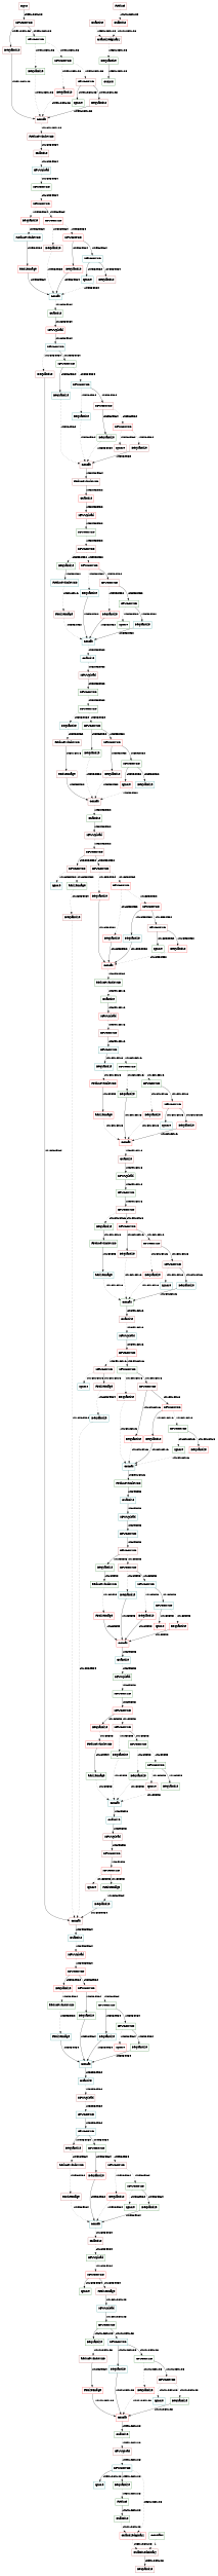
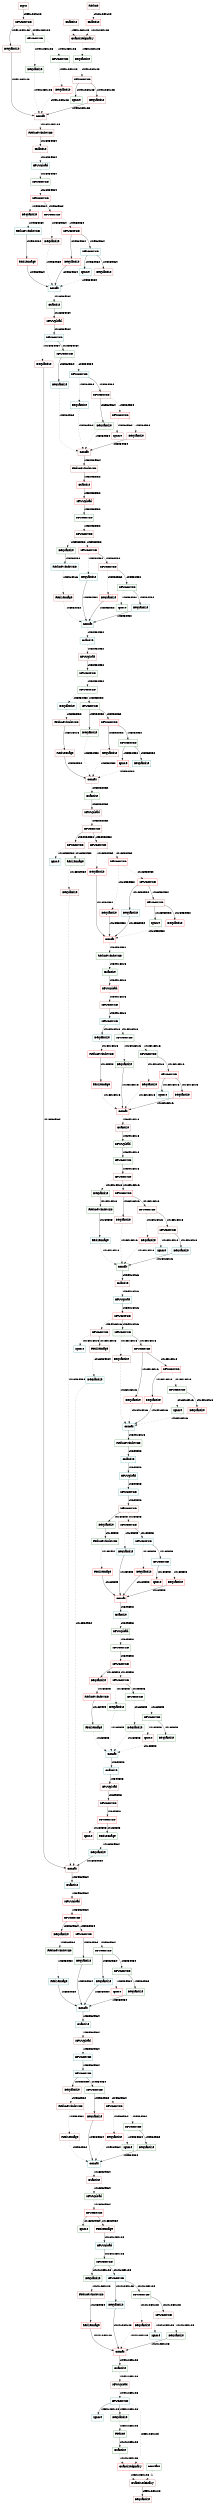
  digraph {
    node [color=darkgreen shape=record]
    edge [style=solid]
    n1 [color=brown label="{Input}"]
    n2 [color=brown label="{KPUConv2D}"]
    n3 [color=brown label="{Dequantize}"]
    n4 [label="{KPUConv2D}"]
    n5 [color=brown label="{Concat}"]
    n6 [label="{Dequantize}"]
    n7 [label="{KPUConv2D}"]
    n8 [color=brown label="{ReduceWindow2D}"]
    n9 [color=red label="{Dequantize}"]
    n10 [color=brown label="{KPUConv2D}"]
    n11 [label="{Ignore}"]
    n12 [color=brown label="{Dequantize}"]
    n13 [color=brown label="{Quantize}"]
    n14 [color=teal label="{KPUUpload}"]
    n15 [label="{KPUConv2D}"]
    n16 [color=red label="{KPUConv2D}"]
    n17 [color=red label="{Dequantize}"]
    n18 [color=red label="{KPUConv2D}"]
    n19 [color=teal label="{ReduceWindow2D}"]
    n20 [color=brown label="{Dequantize}"]
    n21 [color=red label="{KPUConv2D}"]
    n22 [color=red label="{ResizeImage}"]
    n23 [color=teal label="{Concat}"]
    n24 [label="{Quantize}"]
    n25 [color=red label="{Dequantize}"]
    n26 [color=teal label="{KPUConv2D}"]
    n27 [color=teal label="{Ignore}"]
    n28 [color=brown label="{Dequantize}"]
    n29 [color=red label="{KPUUpload}"]
    n30 [color=teal label="{KPUConv2D}"]
    n31 [color=brown label="{Dequantize}"]
    n32 [label="{KPUConv2D}"]
    n33 [color=brown label="{Concat}"]
    n34 [color=teal label="{Dequantize}"]
    n35 [color=teal label="{KPUConv2D}"]
    n36 [color=teal label="{Quantize}"]
    n37 [color=brown label="{Concat}"]
    n38 [color=teal label="{Dequantize}"]
    n39 [color=brown label="{KPUConv2D}"]
    n40 [color=brown label="{ReduceWindow2D}"]
    n41 [label="{Dequantize}"]
    n42 [color=red label="{KPUConv2D}"]
    n43 [color=brown label="{Ignore}"]
    n44 [color=brown label="{Dequantize}"]
    n45 [color=red label="{Quantize}"]
    n46 [color=red label="{KPUUpload}"]
    n47 [label="{KPUConv2D}"]
    n48 [color=brown label="{KPUConv2D}"]
    n49 [label="{Dequantize}"]
    n50 [color=red label="{KPUConv2D}"]
    n51 [color=teal label="{ReduceWindow2D}"]
    n52 [color=teal label="{Dequantize}"]
    n53 [color=brown label="{KPUConv2D}"]
    n54 [color=brown label="{ResizeImage}"]
    n55 [color=teal label="{Concat}"]
    n56 [color=teal label="{Quantize}"]
    n57 [color=red label="{Dequantize}"]
    n58 [label="{KPUConv2D}"]
    n59 [label="{Ignore}"]
    n60 [color=teal label="{Dequantize}"]
    n61 [color=brown label="{KPUUpload}"]
    n62 [label="{KPUConv2D}"]
    n63 [label="{KPUConv2D}"]
    n64 [color=teal label="{Dequantize}"]
    n65 [label="{KPUConv2D}"]
    n66 [color=brown label="{ReduceWindow2D}"]
    n67 [label="{Dequantize}"]
    n68 [color=red label="{KPUConv2D}"]
    n69 [color=brown label="{ResizeImage}"]
    n70 [color=brown label="{Concat}"]
    n71 [label="{Quantize}"]
    n72 [color=brown label="{Dequantize}"]
    n73 [label="{KPUConv2D}"]
    n74 [color=red label="{Ignore}"]
    n75 [color=teal label="{Dequantize}"]
    n76 [color=brown label="{KPUUpload}"]
    n77 [color=brown label="{KPUConv2D}"]
    n78 [color=brown label="{KPUConv2D}"]
    n79 [color=brown label="{KPUConv2D}"]
    n80 [color=teal label="{Ignore}"]
    n81 [label="{ResizeImage}"]
    n82 [color=red label="{Dequantize}"]
    n83 [color=red label="{KPUConv2D}"]
    n84 [color=brown label="{Dequantize}"]
    n85 [color=red label="{Concat}"]
    n86 [color=red label="{Dequantize}"]
    n87 [color=red label="{KPUConv2D}"]
    n88 [label="{ReduceWindow2D}"]
    n89 [color=teal label="{Dequantize}"]
    n90 [color=brown label="{KPUConv2D}"]
    n91 [label="{Ignore}"]
    n92 [color=red label="{Dequantize}"]
    n93 [label="{Quantize}"]
    n94 [color=red label="{KPUUpload}"]
    n95 [color=brown label="{KPUConv2D}"]
    n96 [color=teal label="{KPUConv2D}"]
    n97 [color=teal label="{Dequantize}"]
    n98 [label="{KPUConv2D}"]
    n99 [color=red label="{ReduceWindow2D}"]
    n100 [label="{Dequantize}"]
    n101 [label="{KPUConv2D}"]
    n102 [color=red label="{ResizeImage}"]
    n103 [color=red label="{Concat}"]
    n104 [color=brown label="{Quantize}"]
    n105 [color=red label="{Dequantize}"]
    n106 [color=red label="{KPUConv2D}"]
    n107 [color=teal label="{Ignore}"]
    n108 [color=red label="{Dequantize}"]
    n109 [label="{KPUUpload}"]
    n110 [label="{KPUConv2D}"]
    n111 [color=brown label="{KPUConv2D}"]
    n112 [label="{Dequantize}"]
    n113 [color=red label="{KPUConv2D}"]
    n114 [label="{ReduceWindow2D}"]
    n115 [color=brown label="{Dequantize}"]
    n116 [color=brown label="{KPUConv2D}"]
    n117 [color=teal label="{ResizeImage}"]
    n118 [label="{Concat}"]
    n119 [color=brown label="{Quantize}"]
    n120 [color=red label="{Dequantize}"]
    n121 [color=brown label="{KPUConv2D}"]
    n122 [color=teal label="{Ignore}"]
    n123 [color=teal label="{Dequantize}"]
    n124 [color=teal label="{KPUUpload}"]
    n125 [color=red label="{KPUConv2D}"]
    n126 [color=brown label="{KPUConv2D}"]
    n127 [label="{KPUConv2D}"]
    n128 [color=teal label="{Ignore}"]
    n129 [color=brown label="{ResizeImage}"]
    n130 [color=brown label="{Dequantize}"]
    n131 [color=brown label="{KPUConv2D}"]
    n132 [color=teal label="{Dequantize}"]
    n133 [color=teal label="{Concat}"]
    n134 [color=red label="{Dequantize}"]
    n135 [color=red label="{KPUConv2D}"]
    n136 [label="{ReduceWindow2D}"]
    n137 [color=red label="{Dequantize}"]
    n138 [label="{KPUConv2D}"]
    n139 [label="{Ignore}"]
    n140 [color=red label="{Dequantize}"]
    n141 [color=teal label="{Quantize}"]
    n142 [color=teal label="{KPUUpload}"]
    n143 [color=teal label="{KPUConv2D}"]
    n144 [color=brown label="{KPUConv2D}"]
    n145 [label="{Dequantize}"]
    n146 [color=brown label="{KPUConv2D}"]
    n147 [label="{ReduceWindow2D}"]
    n148 [color=teal label="{Dequantize}"]
    n149 [color=teal label="{KPUConv2D}"]
    n150 [color=red label="{ResizeImage}"]
    n151 [color=red label="{Concat}"]
    n152 [color=teal label="{Quantize}"]
    n153 [color=red label="{Dequantize}"]
    n154 [color=teal label="{KPUConv2D}"]
    n155 [color=red label="{Ignore}"]
    n156 [color=red label="{Dequantize}"]
    n157 [label="{KPUUpload}"]
    n158 [label="{KPUConv2D}"]
    n159 [color=red label="{KPUConv2D}"]
    n160 [color=red label="{Dequantize}"]
    n161 [color=brown label="{KPUConv2D}"]
    n162 [color=red label="{ReduceWindow2D}"]
    n163 [label="{Dequantize}"]
    n164 [label="{KPUConv2D}"]
    n165 [label="{ResizeImage}"]
    n166 [color=teal label="{Concat}"]
    n167 [color=teal label="{Quantize}"]
    n168 [label="{Dequantize}"]
    n169 [label="{KPUConv2D}"]
    n170 [color=brown label="{Ignore}"]
    n171 [label="{Dequantize}"]
    n172 [color=brown label="{KPUUpload}"]
    n173 [color=brown label="{KPUConv2D}"]
    n174 [color=red label="{KPUConv2D}"]
    n175 [color=brown label="{Ignore}"]
    n176 [label="{ResizeImage}"]
    n177 [color=teal label="{Dequantize}"]
    n178 [color=red label="{KPUUpload}"]
    n179 [color=red label="{KPUConv2D}"]
    n180 [color=red label="{Dequantize}"]
    n181 [color=red label="{KPUConv2D}"]
    n182 [label="{ReduceWindow2D}"]
    n183 [label="{Dequantize}"]
    n184 [label="{KPUConv2D}"]
    n185 [color=teal label="{ResizeImage}"]
    n186 [color=teal label="{Concat}"]
    n187 [color=teal label="{Quantize}"]
    n188 [color=teal label="{Dequantize}"]
    n189 [label="{KPUConv2D}"]
    n190 [color=red label="{Ignore}"]
    n191 [label="{Dequantize}"]
    n192 [color=brown label="{KPUUpload}"]
    n193 [color=teal label="{KPUConv2D}"]
    n194 [color=teal label="{KPUConv2D}"]
    n195 [color=brown label="{Dequantize}"]
    n196 [label="{KPUConv2D}"]
    n197 [color=brown label="{ReduceWindow2D}"]
    n198 [color=red label="{Dequantize}"]
    n199 [color=brown label="{KPUConv2D}"]
    n200 [color=brown label="{ResizeImage}"]
    n201 [color=teal label="{Concat}"]
    n202 [color=brown label="{Quantize}"]
    n203 [color=red label="{Dequantize}"]
    n204 [label="{KPUConv2D}"]
    n205 [label="{Ignore}"]
    n206 [label="{Dequantize}"]
    n207 [label="{KPUUpload}"]
    n208 [color=red label="{KPUConv2D}"]
    n209 [label="{Ignore}"]
    n210 [color=brown label="{ResizeImage}"]
    n211 [color=teal label="{KPUUpload}"]
    n212 [label="{KPUConv2D}"]
    n213 [label="{Dequantize}"]
    n214 [color=teal label="{KPUConv2D}"]
    n215 [color=brown label="{ReduceWindow2D}"]
    n216 [color=teal label="{Dequantize}"]
    n217 [label="{KPUConv2D}"]
    n218 [color=red label="{ResizeImage}"]
    n219 [color=red label="{Concat}"]
    n220 [label="{Quantize}"]
    n221 [color=red label="{Dequantize}"]
    n222 [color=brown label="{KPUConv2D}"]
    n223 [color=teal label="{Ignore}"]
    n224 [label="{Dequantize}"]
    n225 [color=brown label="{KPUUpload}"]
    n226 [color=teal label="{KPUConv2D}"]
    n227 [color=teal label="{Ignore}"]
    n228 [label="{Dequantize}"]
    n229 [color=red label="{QuantizedBinary}"]
    n230 [label="{Reduce}"]
    n231 [color=brown label="{QuantizedBinary}"]
    n232 [label="{Quantize}"]
    n233 [color=brown label="{Dequantize}"]
    n234 [label="{Constant}"]
    n235 [color=brown label="{Quantize}"]
    n236 [color=brown label="{QuantizedBinary}"]
    n237 [color=brown label="{Reduce}"]
    n238 [color=red label="{Quantize}"]
    n239 [label="{Dequantize}"]
-   n240 [label="{Output}"]
    n1 -> n2 [label="1x3x128x128"]
    n2 -> n3 [label="1x4x128x128"]
    n2 -> n4 [label="1x4x128x128"]
    n3 -> n5 [label="1x4x128x128"]
    n4 -> n6 [label="1x4x128x128" style=dotted]
    n4 -> n7 [label="1x4x128x128" style=dotted]
    n5 -> n8 [label="1x16x128x128" style=dotted]
    n6 -> n5 [label="1x4x128x128" style=dotted]
    n7 -> n9 [label="1x4x128x128" style=dotted]
    n7 -> n10 [label="1x4x128x128" style=dotted]
    n8 -> n13 [label="1x16x64x64"]
    n9 -> n5 [label="1x4x128x128" style=dotted]
    n10 -> n11 [label="1x4x128x128"]
    n10 -> n12 [label="1x4x128x128"]
    n12 -> n5 [label="1x4x128x128"]
    n13 -> n14 [label="1x16x64x64" style=dotted]
    n14 -> n15 [label="1x16x64x64" style=dotted]
    n15 -> n16 [label="1x16x64x64" style=dotted]
    n16 -> n17 [label="1x4x64x64" style=dotted]
    n16 -> n18 [label="1x4x64x64"]
    n17 -> n19 [label="1x4x64x64" style=dotted]
    n18 -> n20 [label="1x4x64x64" style=dotted]
    n18 -> n21 [label="1x4x64x64" style=dotted]
    n19 -> n22 [label="1x4x32x32"]
    n20 -> n23 [label="1x4x64x64" style=dotted]
    n21 -> n25 [label="1x4x64x64"]
    n21 -> n26 [label="1x4x64x64"]
    n22 -> n23 [label="1x4x64x64"]
    n23 -> n24 [label="1x16x64x64" style=dotted]
    n24 -> n29 [label="1x16x64x64"]
    n25 -> n23 [label="1x4x64x64"]
    n26 -> n27 [label="1x4x64x64"]
    n26 -> n28 [label="1x4x64x64"]
    n28 -> n23 [label="1x4x64x64" style=dotted]
    n29 -> n30 [label="1x16x64x64"]
    n30 -> n31 [label="1x16x64x64" style=dotted]
    n30 -> n32 [label="1x16x64x64"]
    n31 -> n33 [label="1x16x64x64"]
    n32 -> n34 [label="1x8x64x64"]
    n32 -> n35 [label="1x8x64x64" style=dotted]
    n33 -> n36 [label="1x64x64x64"]
    n34 -> n37 [label="1x8x64x64" style=dotted]
    n35 -> n38 [label="1x8x64x64" style=dotted]
    n35 -> n39 [label="1x8x64x64"]
    n36 -> n178 [label="1x64x64x64" style=dotted]
    n37 -> n40 [label="1x32x64x64"]
    n38 -> n37 [label="1x8x64x64" style=dotted]
    n39 -> n41 [label="1x8x64x64"]
    n39 -> n42 [label="1x8x64x64" style=dotted]
    n40 -> n45 [label="1x32x32x32"]
    n41 -> n37 [label="1x8x64x64" style=dotted]
    n42 -> n43 [label="1x8x64x64" style=dotted]
    n42 -> n44 [label="1x8x64x64" style=dotted]
    n44 -> n37 [label="1x8x64x64"]
    n45 -> n46 [label="1x32x32x32"]
    n46 -> n47 [label="1x32x32x32"]
    n47 -> n48 [label="1x32x32x32" style=dotted]
    n48 -> n49 [label="1x8x32x32" style=dotted]
    n48 -> n50 [label="1x8x32x32" style=dotted]
    n49 -> n51 [label="1x8x32x32"]
    n50 -> n52 [label="1x8x32x32" style=dotted]
    n50 -> n53 [label="1x8x32x32"]
    n51 -> n54 [label="1x8x16x16" style=dotted]
    n52 -> n55 [label="1x8x32x32"]
    n53 -> n57 [label="1x8x32x32" style=dotted]
    n53 -> n58 [label="1x8x32x32"]
    n54 -> n55 [label="1x8x32x32" style=dotted]
    n55 -> n56 [label="1x32x32x32" style=dotted]
    n56 -> n61 [label="1x32x32x32" style=dotted]
    n57 -> n55 [label="1x8x32x32"]
    n58 -> n59 [label="1x8x32x32" style=dotted]
    n58 -> n60 [label="1x8x32x32"]
    n60 -> n55 [label="1x8x32x32"]
    n61 -> n62 [label="1x32x32x32"]
    n62 -> n63 [label="1x32x32x32" style=dotted]
    n63 -> n64 [label="1x8x32x32" style=dotted]
    n63 -> n65 [label="1x8x32x32" style=dotted]
    n64 -> n66 [label="1x8x32x32" style=dotted]
    n65 -> n67 [label="1x8x32x32"]
    n65 -> n68 [label="1x8x32x32"]
    n66 -> n69 [label="1x8x16x16"]
    n67 -> n70 [label="1x8x32x32" style=dotted]
    n68 -> n72 [label="1x8x32x32"]
    n68 -> n73 [label="1x8x32x32"]
    n69 -> n70 [label="1x8x32x32"]
    n70 -> n71 [label="1x32x32x32" style=dotted]
    n71 -> n76 [label="1x32x32x32"]
    n72 -> n70 [label="1x8x32x32" style=dotted]
    n73 -> n74 [label="1x8x32x32"]
    n73 -> n75 [label="1x8x32x32"]
    n75 -> n70 [label="1x8x32x32" style=dotted]
    n76 -> n77 [label="1x32x32x32" style=dotted]
    n77 -> n78 [label="1x32x32x32"]
    n77 -> n79 [label="1x32x32x32"]
    n78 -> n80 [label="1x16x32x32" style=dotted]
    n78 -> n81 [label="1x16x32x32" style=dotted]
    n79 -> n82 [label="1x16x32x32" style=dotted]
    n79 -> n83 [label="1x16x32x32" style=dotted]
    n81 -> n84 [label="1x16x64x64" style=dotted]
    n82 -> n85 [label="1x16x32x32"]
    n83 -> n86 [label="1x16x32x32" style=dotted]
    n83 -> n87 [label="1x16x32x32" style=dotted]
    n84 -> n33 [label="1x16x64x64" style=dotted]
    n85 -> n88 [label="1x64x32x32" style=dotted]
    n86 -> n85 [label="1x16x32x32"]
    n87 -> n89 [label="1x16x32x32"]
    n87 -> n90 [label="1x16x32x32"]
    n88 -> n93 [label="1x64x16x16" style=dotted]
    n89 -> n85 [label="1x16x32x32"]
    n90 -> n91 [label="1x16x32x32"]
    n90 -> n92 [label="1x16x32x32"]
    n92 -> n85 [label="1x16x32x32" style=dotted]
    n93 -> n94 [label="1x64x16x16"]
    n94 -> n95 [label="1x64x16x16" style=dotted]
    n95 -> n96 [label="1x64x16x16"]
    n96 -> n97 [label="1x16x16x16"]
    n96 -> n98 [label="1x16x16x16" style=dotted]
    n97 -> n99 [label="1x16x16x16" style=dotted]
    n98 -> n100 [label="1x16x16x16" style=dotted]
    n98 -> n101 [label="1x16x16x16" style=dotted]
    n99 -> n102 [label="1x16x8x8"]
    n100 -> n103 [label="1x16x16x16"]
    n101 -> n105 [label="1x16x16x16" style=dotted]
    n101 -> n106 [label="1x16x16x16"]
    n102 -> n103 [label="1x16x16x16" style=dotted]
    n103 -> n104 [label="1x64x16x16" style=dotted]
    n104 -> n109 [label="1x64x16x16"]
    n105 -> n103 [label="1x16x16x16" style=dotted]
    n106 -> n107 [label="1x16x16x16"]
    n106 -> n108 [label="1x16x16x16"]
    n108 -> n103 [label="1x16x16x16"]
    n109 -> n110 [label="1x64x16x16"]
    n110 -> n111 [label="1x64x16x16"]
    n111 -> n112 [label="1x16x16x16" style=dotted]
    n111 -> n113 [label="1x16x16x16"]
    n112 -> n114 [label="1x16x16x16"]
    n113 -> n115 [label="1x16x16x16"]
    n113 -> n116 [label="1x16x16x16"]
    n114 -> n117 [label="1x16x8x8"]
    n115 -> n118 [label="1x16x16x16" style=dotted]
    n116 -> n120 [label="1x16x16x16" style=dotted]
    n116 -> n121 [label="1x16x16x16"]
    n117 -> n118 [label="1x16x16x16" style=dotted]
    n118 -> n119 [label="1x64x16x16"]
    n119 -> n124 [label="1x64x16x16" style=dotted]
    n120 -> n118 [label="1x16x16x16" style=dotted]
    n121 -> n122 [label="1x16x16x16" style=dotted]
    n121 -> n123 [label="1x16x16x16"]
    n123 -> n118 [label="1x16x16x16"]
    n124 -> n125 [label="1x64x16x16"]
    n125 -> n126 [label="1x64x16x16" style=dotted]
    n125 -> n127 [label="1x64x16x16"]
    n126 -> n128 [label="1x16x16x16" style=dotted]
    n126 -> n129 [label="1x16x16x16"]
    n127 -> n130 [label="1x16x16x16" style=dotted]
    n127 -> n131 [label="1x16x16x16"]
    n129 -> n132 [label="1x16x64x64" style=dotted]
    n130 -> n133 [label="1x16x16x16" style=dotted]
    n131 -> n134 [label="1x16x16x16"]
    n131 -> n135 [label="1x16x16x16"]
    n132 -> n33 [label="1x16x64x64" style=dotted]
    n133 -> n136 [label="1x64x16x16"]
    n134 -> n133 [label="1x16x16x16" style=dotted]
    n135 -> n137 [label="1x16x16x16"]
    n135 -> n138 [label="1x16x16x16" style=dotted]
    n136 -> n141 [label="1x64x8x8"]
    n137 -> n133 [label="1x16x16x16"]
    n138 -> n139 [label="1x16x16x16" style=dotted]
    n138 -> n140 [label="1x16x16x16"]
    n140 -> n133 [label="1x16x16x16" style=dotted]
    n141 -> n142 [label="1x64x8x8"]
    n142 -> n143 [label="1x64x8x8"]
    n143 -> n144 [label="1x64x8x8"]
    n144 -> n145 [label="1x16x8x8"]
    n144 -> n146 [label="1x16x8x8" style=dotted]
    n145 -> n147 [label="1x16x8x8"]
    n146 -> n148 [label="1x16x8x8" style=dotted]
    n146 -> n149 [label="1x16x8x8"]
    n147 -> n150 [label="1x16x4x4" style=dotted]
    n148 -> n151 [label="1x16x8x8"]
    n149 -> n153 [label="1x16x8x8" style=dotted]
    n149 -> n154 [label="1x16x8x8"]
    n150 -> n151 [label="1x16x8x8"]
    n151 -> n152 [label="1x64x8x8"]
    n152 -> n157 [label="1x64x8x8" style=dotted]
    n153 -> n151 [label="1x16x8x8"]
    n154 -> n155 [label="1x16x8x8"]
    n154 -> n156 [label="1x16x8x8" style=dotted]
    n156 -> n151 [label="1x16x8x8"]
    n157 -> n158 [label="1x64x8x8" style=dotted]
    n158 -> n159 [label="1x64x8x8"]
    n159 -> n160 [label="1x16x8x8"]
    n159 -> n161 [label="1x16x8x8" style=dotted]
    n160 -> n162 [label="1x16x8x8" style=dotted]
    n161 -> n163 [label="1x16x8x8" style=dotted]
    n161 -> n164 [label="1x16x8x8"]
    n162 -> n165 [label="1x16x4x4"]
    n163 -> n166 [label="1x16x8x8" style=dotted]
    n164 -> n168 [label="1x16x8x8" style=dotted]
    n164 -> n169 [label="1x16x8x8" style=dotted]
    n165 -> n166 [label="1x16x8x8" style=dotted]
    n166 -> n167 [label="1x64x8x8"]
    n167 -> n172 [label="1x64x8x8"]
    n168 -> n166 [label="1x16x8x8" style=dotted]
    n169 -> n170 [label="1x16x8x8" style=dotted]
    n169 -> n171 [label="1x16x8x8"]
    n171 -> n166 [label="1x16x8x8" style=dotted]
    n172 -> n173 [label="1x64x8x8"]
    n173 -> n174 [label="1x64x8x8"]
    n174 -> n175 [label="1x16x8x8" style=dotted]
    n174 -> n176 [label="1x16x8x8"]
    n176 -> n177 [label="1x16x64x64" style=dotted]
    n177 -> n33 [label="1x16x64x64"]
    n178 -> n179 [label="1x64x64x64" style=dotted]
    n179 -> n180 [label="1x8x64x64"]
    n179 -> n181 [label="1x8x64x64"]
    n180 -> n182 [label="1x8x64x64" style=dotted]
    n181 -> n183 [label="1x8x64x64"]
    n181 -> n184 [label="1x8x64x64" style=dotted]
    n182 -> n185 [label="1x8x32x32" style=dotted]
    n183 -> n186 [label="1x8x64x64"]
    n184 -> n188 [label="1x8x64x64"]
    n184 -> n189 [label="1x8x64x64"]
    n185 -> n186 [label="1x8x64x64"]
    n186 -> n187 [label="1x32x64x64"]
    n187 -> n192 [label="1x32x64x64" style=dotted]
    n188 -> n186 [label="1x8x64x64"]
    n189 -> n190 [label="1x8x64x64" style=dotted]
    n189 -> n191 [label="1x8x64x64"]
    n191 -> n186 [label="1x8x64x64"]
    n192 -> n193 [label="1x32x64x64" style=dotted]
    n193 -> n194 [label="1x32x64x64"]
    n194 -> n195 [label="1x4x64x64"]
    n194 -> n196 [label="1x4x64x64"]
    n195 -> n197 [label="1x4x64x64" style=dotted]
    n196 -> n198 [label="1x4x64x64"]
    n196 -> n199 [label="1x4x64x64" style=dotted]
    n197 -> n200 [label="1x4x32x32" style=dotted]
    n198 -> n201 [label="1x4x64x64"]
    n199 -> n203 [label="1x4x64x64" style=dotted]
    n199 -> n204 [label="1x4x64x64" style=dotted]
    n200 -> n201 [label="1x4x64x64" style=dotted]
    n201 -> n202 [label="1x16x64x64" style=dotted]
    n202 -> n207 [label="1x16x64x64" style=dotted]
    n203 -> n201 [label="1x4x64x64" style=dotted]
    n204 -> n205 [label="1x4x64x64" style=dotted]
    n204 -> n206 [label="1x4x64x64"]
    n206 -> n201 [label="1x4x64x64"]
    n207 -> n208 [label="1x16x64x64" style=dotted]
    n208 -> n209 [label="1x16x64x64"]
    n208 -> n210 [label="1x16x64x64"]
    n210 -> n211 [label="1x16x128x128"]
    n211 -> n212 [label="1x16x128x128"]
    n212 -> n213 [label="1x1x128x128"]
    n212 -> n214 [label="1x1x128x128"]
    n213 -> n215 [label="1x1x128x128" style=dotted]
    n214 -> n216 [label="1x1x128x128"]
    n214 -> n217 [label="1x1x128x128"]
    n215 -> n218 [label="1x1x64x64"]
    n216 -> n219 [label="1x1x128x128"]
    n217 -> n221 [label="1x1x128x128" style=dotted]
    n217 -> n222 [label="1x1x128x128"]
    n218 -> n219 [label="1x1x128x128"]
    n219 -> n220 [label="1x4x128x128"]
    n220 -> n225 [label="1x4x128x128" style=dotted]
    n221 -> n219 [label="1x1x128x128" style=dotted]
    n222 -> n223 [label="1x1x128x128" style=dotted]
    n222 -> n224 [label="1x1x128x128" style=dotted]
    n224 -> n219 [label="1x1x128x128"]
    n225 -> n226 [label="1x4x128x128" style=dotted]
    n226 -> n227 [label="1x5x128x128"]
    n226 -> n228 [label="1x5x128x128"]
    n226 -> n229 [label="1x5x128x128" style=dotted]
    n228 -> n230 [label="1x5x128x128" style=dotted]
    n229 -> n231 [label="1x5x128x128" style=dotted]
    n230 -> n232 [label="1x1x128x128"]
    n231 -> n233 [label="1x5x128x128"]
    n232 -> n229 [label="1x1x128x128" style=dotted]
    n234 -> n231 [label=1 style=dotted]
    n235 -> n236 [label="1x5x128x128" style=dotted]
    n236 -> n239 [label="1x5x128x128" style=dotted]
    n237 -> n238 [label="1x1x128x128" style=dotted]
    n238 -> n236 [label="1x1x128x128" style=dotted]
-   n239 -> n240 [label="1x5x128x128"]
  }
